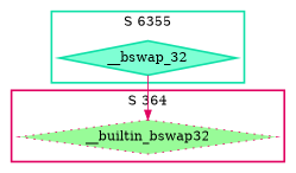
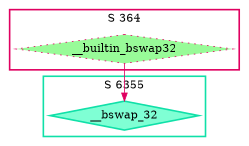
  digraph {
    node [shape=diamond]
    n1 [color="#E00060" label=__builtin_bswap32 style="dotted,filled" fillcolor=palegreen]
    n2 [color="#10E0A8" label=__bswap_32 style="bold,filled" fillcolor=aquamarine]
    subgraph cluster_1 {
      color="#E00060"
      label="S 364"
      style=bold
      n1
    }
    subgraph cluster_2 {
      color="#10E0A8"
      label="S 6355"
      style=bold
      n2
    }
-   n2 -> n1 [color="#E00060" arrowhead=normal]
+   n1 -> n2 [color="#E00060" arrowhead=normal]
  }
